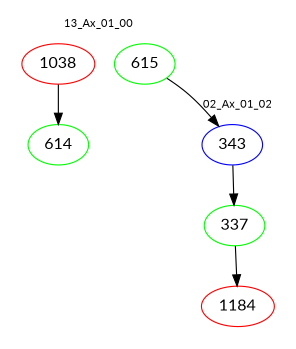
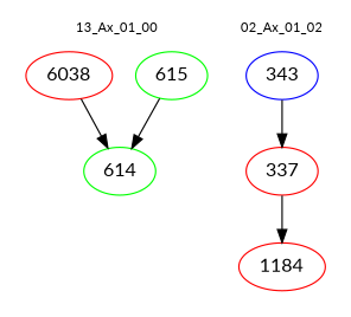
  digraph {
    fontname=Lato
    node [color=green fontname=Lato]
    edge [color=black fontname=Lato]
    n1 [label=615]
    n2 [label=614]
-   n3 [color=red label=1038]
+   n3 [color=red label=6038]
    n4 [color=blue label=343]
-   n5 [label=337]
+   n5 [color=red label=337]
    n6 [color=red label=1184]
    subgraph cluster_1 {
      color=white
      fontsize=10
      label="13_Ax_01_00"
      n1
      n2
      n3
    }
    subgraph cluster_2 {
      color=white
      fontsize=10
      label="02_Ax_01_02"
      n4
      n5
      n6
    }
-   n1 -> n4
+   n1 -> n2
    n3 -> n2
    n4 -> n5
    n5 -> n6
  }
